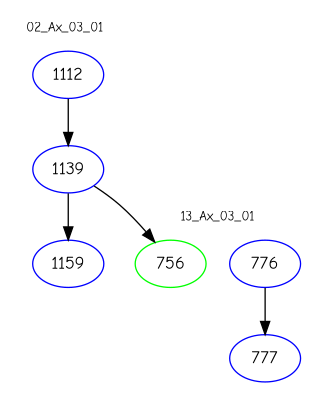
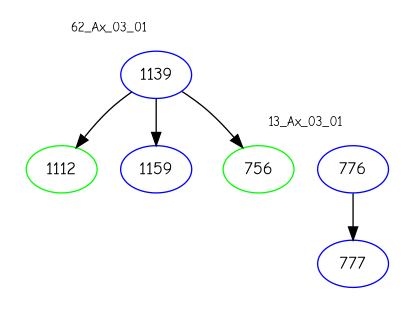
  digraph {
    fontname="Comic Neue"
    node [color=blue fontname="Comic Neue"]
    edge [color=black fontname="Comic Neue"]
    n1 [label=1139]
-   n2 [label=1112]
+   n2 [color=green label=1112]
    n3 [label=1159]
    n4 [label=776]
    n5 [color=green label=756]
    n6 [label=777]
    subgraph cluster_1 {
      color=white
      fontsize=10
-     label="02_Ax_03_01"
+     label="62_Ax_03_01"
      n1
      n2
      n3
    }
    subgraph cluster_2 {
      color=white
      fontsize=10
      label="13_Ax_03_01"
      n4
      n5
      n6
    }
-   n2 -> n1
+   n1 -> n2
    n1 -> n3
    n1 -> n5
    n4 -> n6
  }
